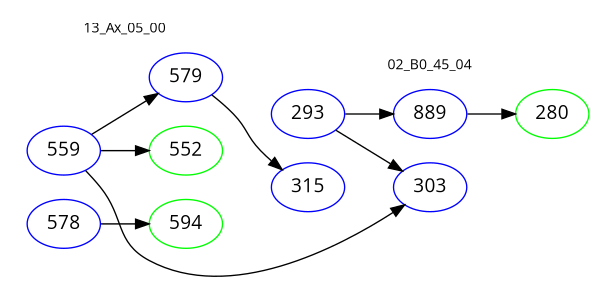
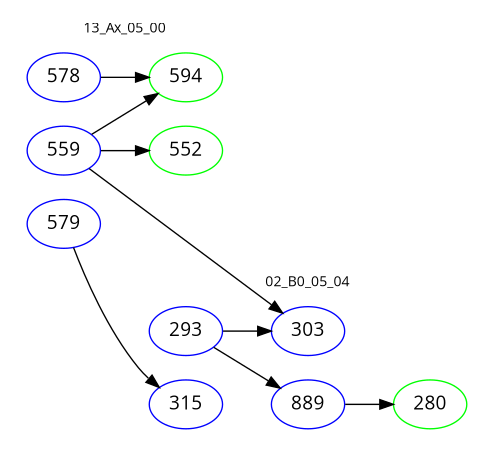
  digraph {
    fontname="Open Sans"
    rankdir=LR
    node [color=blue fontname="Open Sans"]
    edge [color=black fontname="Open Sans"]
    n1 [label=559]
    n2 [color=green label=552]
    n3 [label=578]
    n4 [label=579]
    n5 [color=green label=594]
    n6 [label=293]
    n7 [label=315]
    n8 [label=303]
    n9 [label=889]
    n10 [color=green label=280]
    subgraph cluster_1 {
      color=white
      fontsize=10
      label="13_Ax_05_00"
      n1
      n2
      n3
      n4
      n5
    }
    subgraph cluster_2 {
      color=white
      fontsize=10
-     label="02_B0_45_04"
+     label="02_B0_05_04"
      n6
      n7
      n8
      n9
      n10
    }
    n1 -> n2
-   n1 -> n4
+   n1 -> n5
    n1 -> n8
    n3 -> n5
    n4 -> n7
    n6 -> n8
    n6 -> n9
    n9 -> n10
  }
